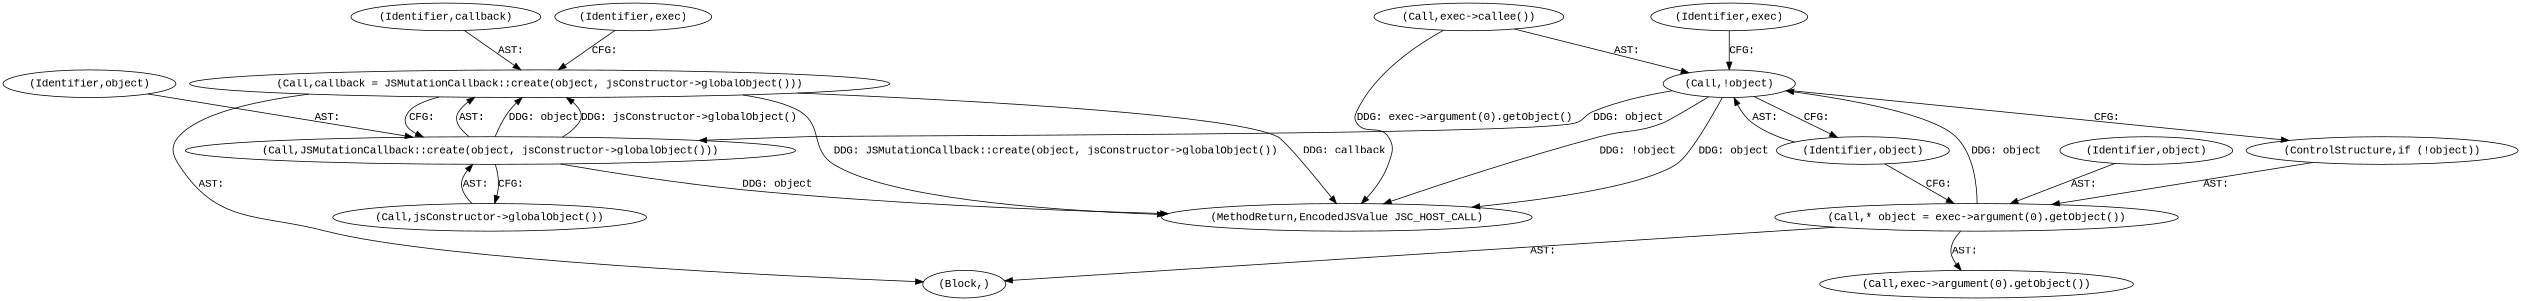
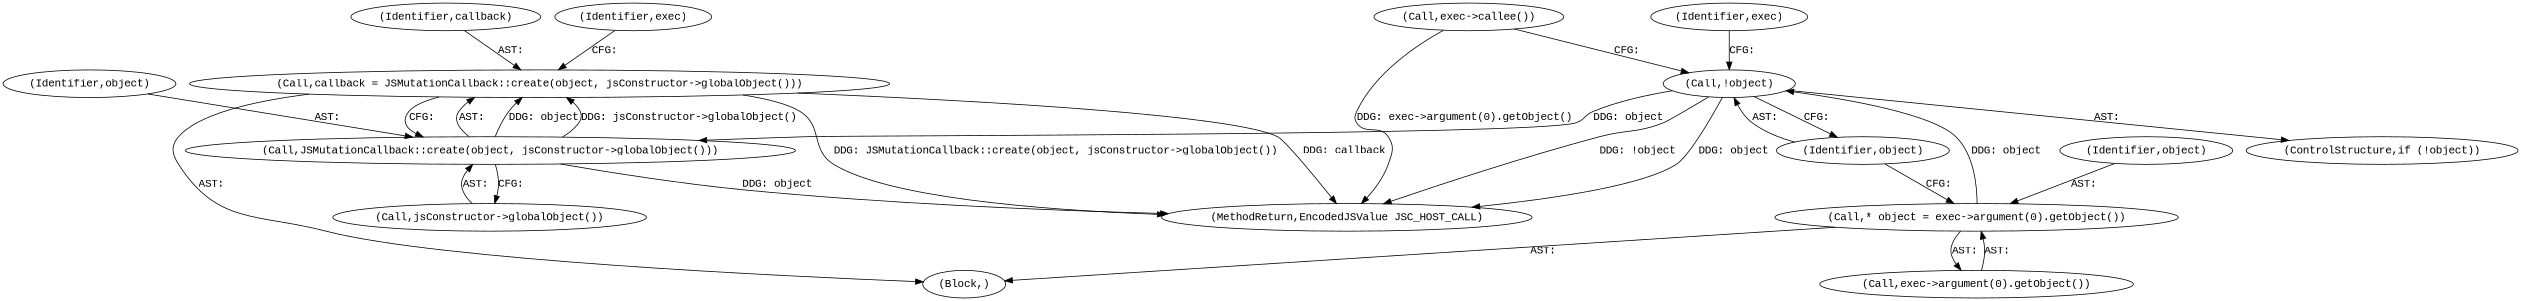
  digraph {
    fontname="Liberation Mono"
    node [fontname="Liberation Mono"]
    edge [fontname="Liberation Mono"]
    n1 [label="(Call,callback = JSMutationCallback::create(object, jsConstructor->globalObject()))"]
    n2 [label="(Call,JSMutationCallback::create(object, jsConstructor->globalObject()))"]
    n3 [label="(Block,)"]
    n4 [label="(MethodReturn,EncodedJSValue JSC_HOST_CALL)"]
    n5 [label="(Call,jsConstructor->globalObject())"]
    n6 [label="(Call,!object)"]
    n7 [label="(ControlStructure,if (!object))"]
    n8 [label="(Identifier,object)"]
    n9 [label="(Call,* object = exec->argument(0).getObject())"]
    n10 [label="(Call,exec->argument(0).getObject())"]
    n11 [label="(Identifier,exec)"]
    n12 [label="(Identifier,object)"]
    n13 [label="(Call,exec->callee())"]
    n14 [label="(Identifier,object)"]
    n15 [label="(Identifier,exec)"]
    n16 [label="(Identifier,callback)"]
    n1 -> n2 [label="CFG: "]
    n1 -> n3 [label="AST: "]
    n1 -> n4 [label="DDG: JSMutationCallback::create(object, jsConstructor->globalObject())"]
    n1 -> n4 [label="DDG: callback"]
    n2 -> n1 [label="AST: "]
    n2 -> n1 [label="DDG: object"]
    n2 -> n1 [label="DDG: jsConstructor->globalObject()"]
    n2 -> n4 [label="DDG: object"]
    n2 -> n5 [label="CFG: "]
    n5 -> n2 [label="AST: "]
    n6 -> n2 [label="DDG: object"]
    n6 -> n4 [label="DDG: !object"]
    n6 -> n4 [label="DDG: object"]
-   n6 -> n7 [label="CFG: "]
+   n6 -> n7 [label="AST: "]
    n6 -> n8 [label="CFG: "]
    n8 -> n6 [label="AST: "]
    n8 -> n9 [label="CFG: "]
    n9 -> n3 [label="AST: "]
    n9 -> n6 [label="DDG: object"]
    n9 -> n10 [label="AST: "]
-   n7 -> n9 [label="AST: "]
+   n10 -> n9 [label="AST: "]
    n11 -> n6 [label="CFG: "]
    n12 -> n9 [label="AST: "]
    n13 -> n4 [label="DDG: exec->argument(0).getObject()"]
-   n13 -> n6 [label="AST: "]
+   n13 -> n6 [label="CFG: "]
    n14 -> n2 [label="AST: "]
    n15 -> n1 [label="CFG: "]
    n16 -> n1 [label="AST: "]
  }
